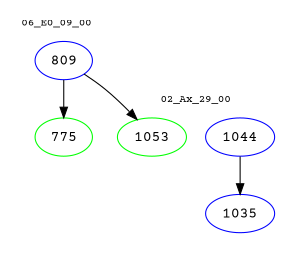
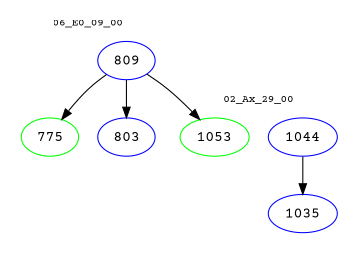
  digraph {
    fontname="Courier Prime"
    node [color=blue fontname="Courier Prime"]
    edge [color=black fontname="Courier Prime"]
    n1 [label=1044]
    n2 [label=1035]
    n3 [color=green label=1053]
    n4 [label=809]
    n5 [color=green label=775]
+   n6 [label=803]
    subgraph cluster_1 {
      color=white
      fontsize=10
      label="02_Ax_29_00"
      n1
      n2
      n3
    }
    subgraph cluster_2 {
      color=white
      fontsize=10
      label="06_E0_09_00"
      n4
      n5
+     n6
    }
    n1 -> n2
    n4 -> n3
    n4 -> n5
+   n4 -> n6
  }
